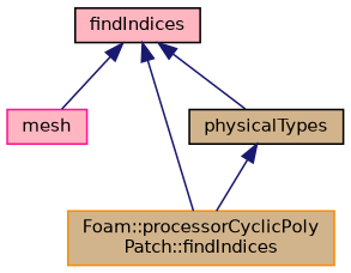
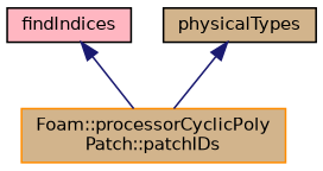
  digraph {
    rankdir=TB
    node [color=black fillcolor=lightpink fontname=Helvetica fontsize=10 shape=record style=filled]
    edge [color=midnightblue dir=back fontname=Helvetica fontsize=10 labelfontname=Helvetica labelfontsize=10 style=solid]
    n1 [fontcolor=black height=0.2 label=findIndices width=0.4]
-   n2 [color=deeppink height=0.2 label=mesh width=0.4]
-   n3 [color=darkorange fillcolor=tan height=0.2 label="Foam::processorCyclicPoly\lPatch::findIndices" width=0.4]
+   n3 [color=darkorange fillcolor=tan height=0.2 label="Foam::processorCyclicPoly\lPatch::patchIDs" width=0.4]
    n4 [fillcolor=tan height=0.2 label=physicalTypes width=0.4]
-   n1 -> n2
    n1 -> n3
-   n1 -> n4
    n4 -> n3
  }
